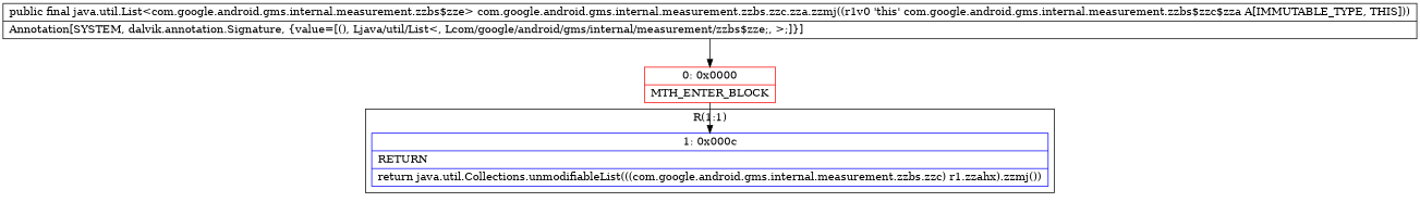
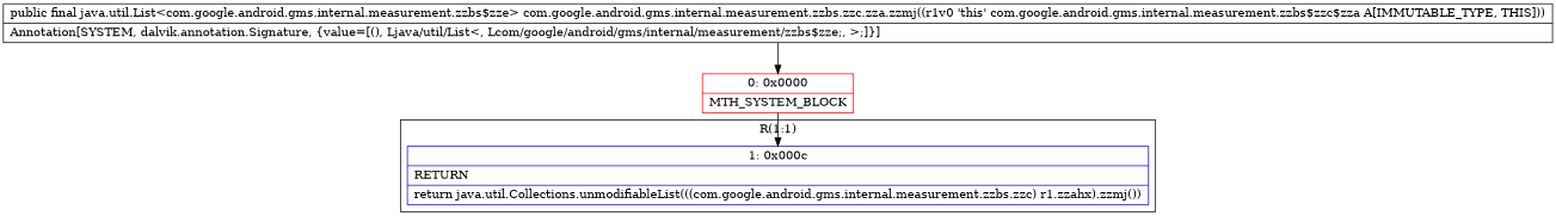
  digraph {
    node [shape=record]
    n1 [color=blue label="{1\:\ 0x000c|RETURN\l|return java.util.Collections.unmodifiableList(((com.google.android.gms.internal.measurement.zzbs.zzc) r1.zzahx).zzmj())\l}"]
-   n2 [color=red label="{0\:\ 0x0000|MTH_ENTER_BLOCK\l}"]
+   n2 [color=red label="{0\:\ 0x0000|MTH_SYSTEM_BLOCK\l}"]
    n3 [label="{public final java.util.List\<com.google.android.gms.internal.measurement.zzbs$zze\> com.google.android.gms.internal.measurement.zzbs.zzc.zza.zzmj((r1v0 'this' com.google.android.gms.internal.measurement.zzbs$zzc$zza A[IMMUTABLE_TYPE, THIS]))  | Annotation[SYSTEM, dalvik.annotation.Signature, \{value=[(), Ljava\/util\/List\<, Lcom\/google\/android\/gms\/internal\/measurement\/zzbs$zze;, \>;]\}]\l}"]
    subgraph cluster_1 {
      label="R(1:1)"
      n1
    }
    n2 -> n1
    n3 -> n2
  }
